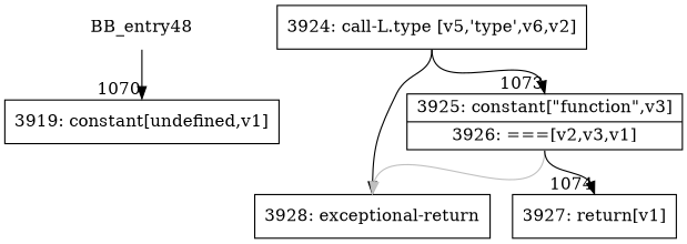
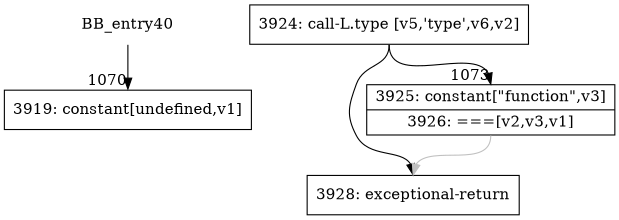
  digraph {
    rankdir=TD
    node [shape=record]
    edge [headport=n tailport=s]
-   BB_entry48 [shape=none]
+   BB_entry48 [shape=none label=BB_entry40]
    n2 [label="{3919: constant[undefined,v1]}"]
    n3 [label="{3924: call-L.type [v5,'type',v6,v2]}"]
    n4 [label="{3928: exceptional-return}"]
    n5 [label="{3925: constant[\"function\",v3]|3926: ===[v2,v3,v1]}"]
-   n6 [label="{3927: return[v1]}"]
    BB_entry48 -> n2 [headlabel="    1070"]
    n3 -> n4 [color=black]
    n3 -> n5 [headlabel="      1073"]
    n5 -> n4 [color=gray]
-   n5 -> n6 [headlabel="      1074"]
  }
